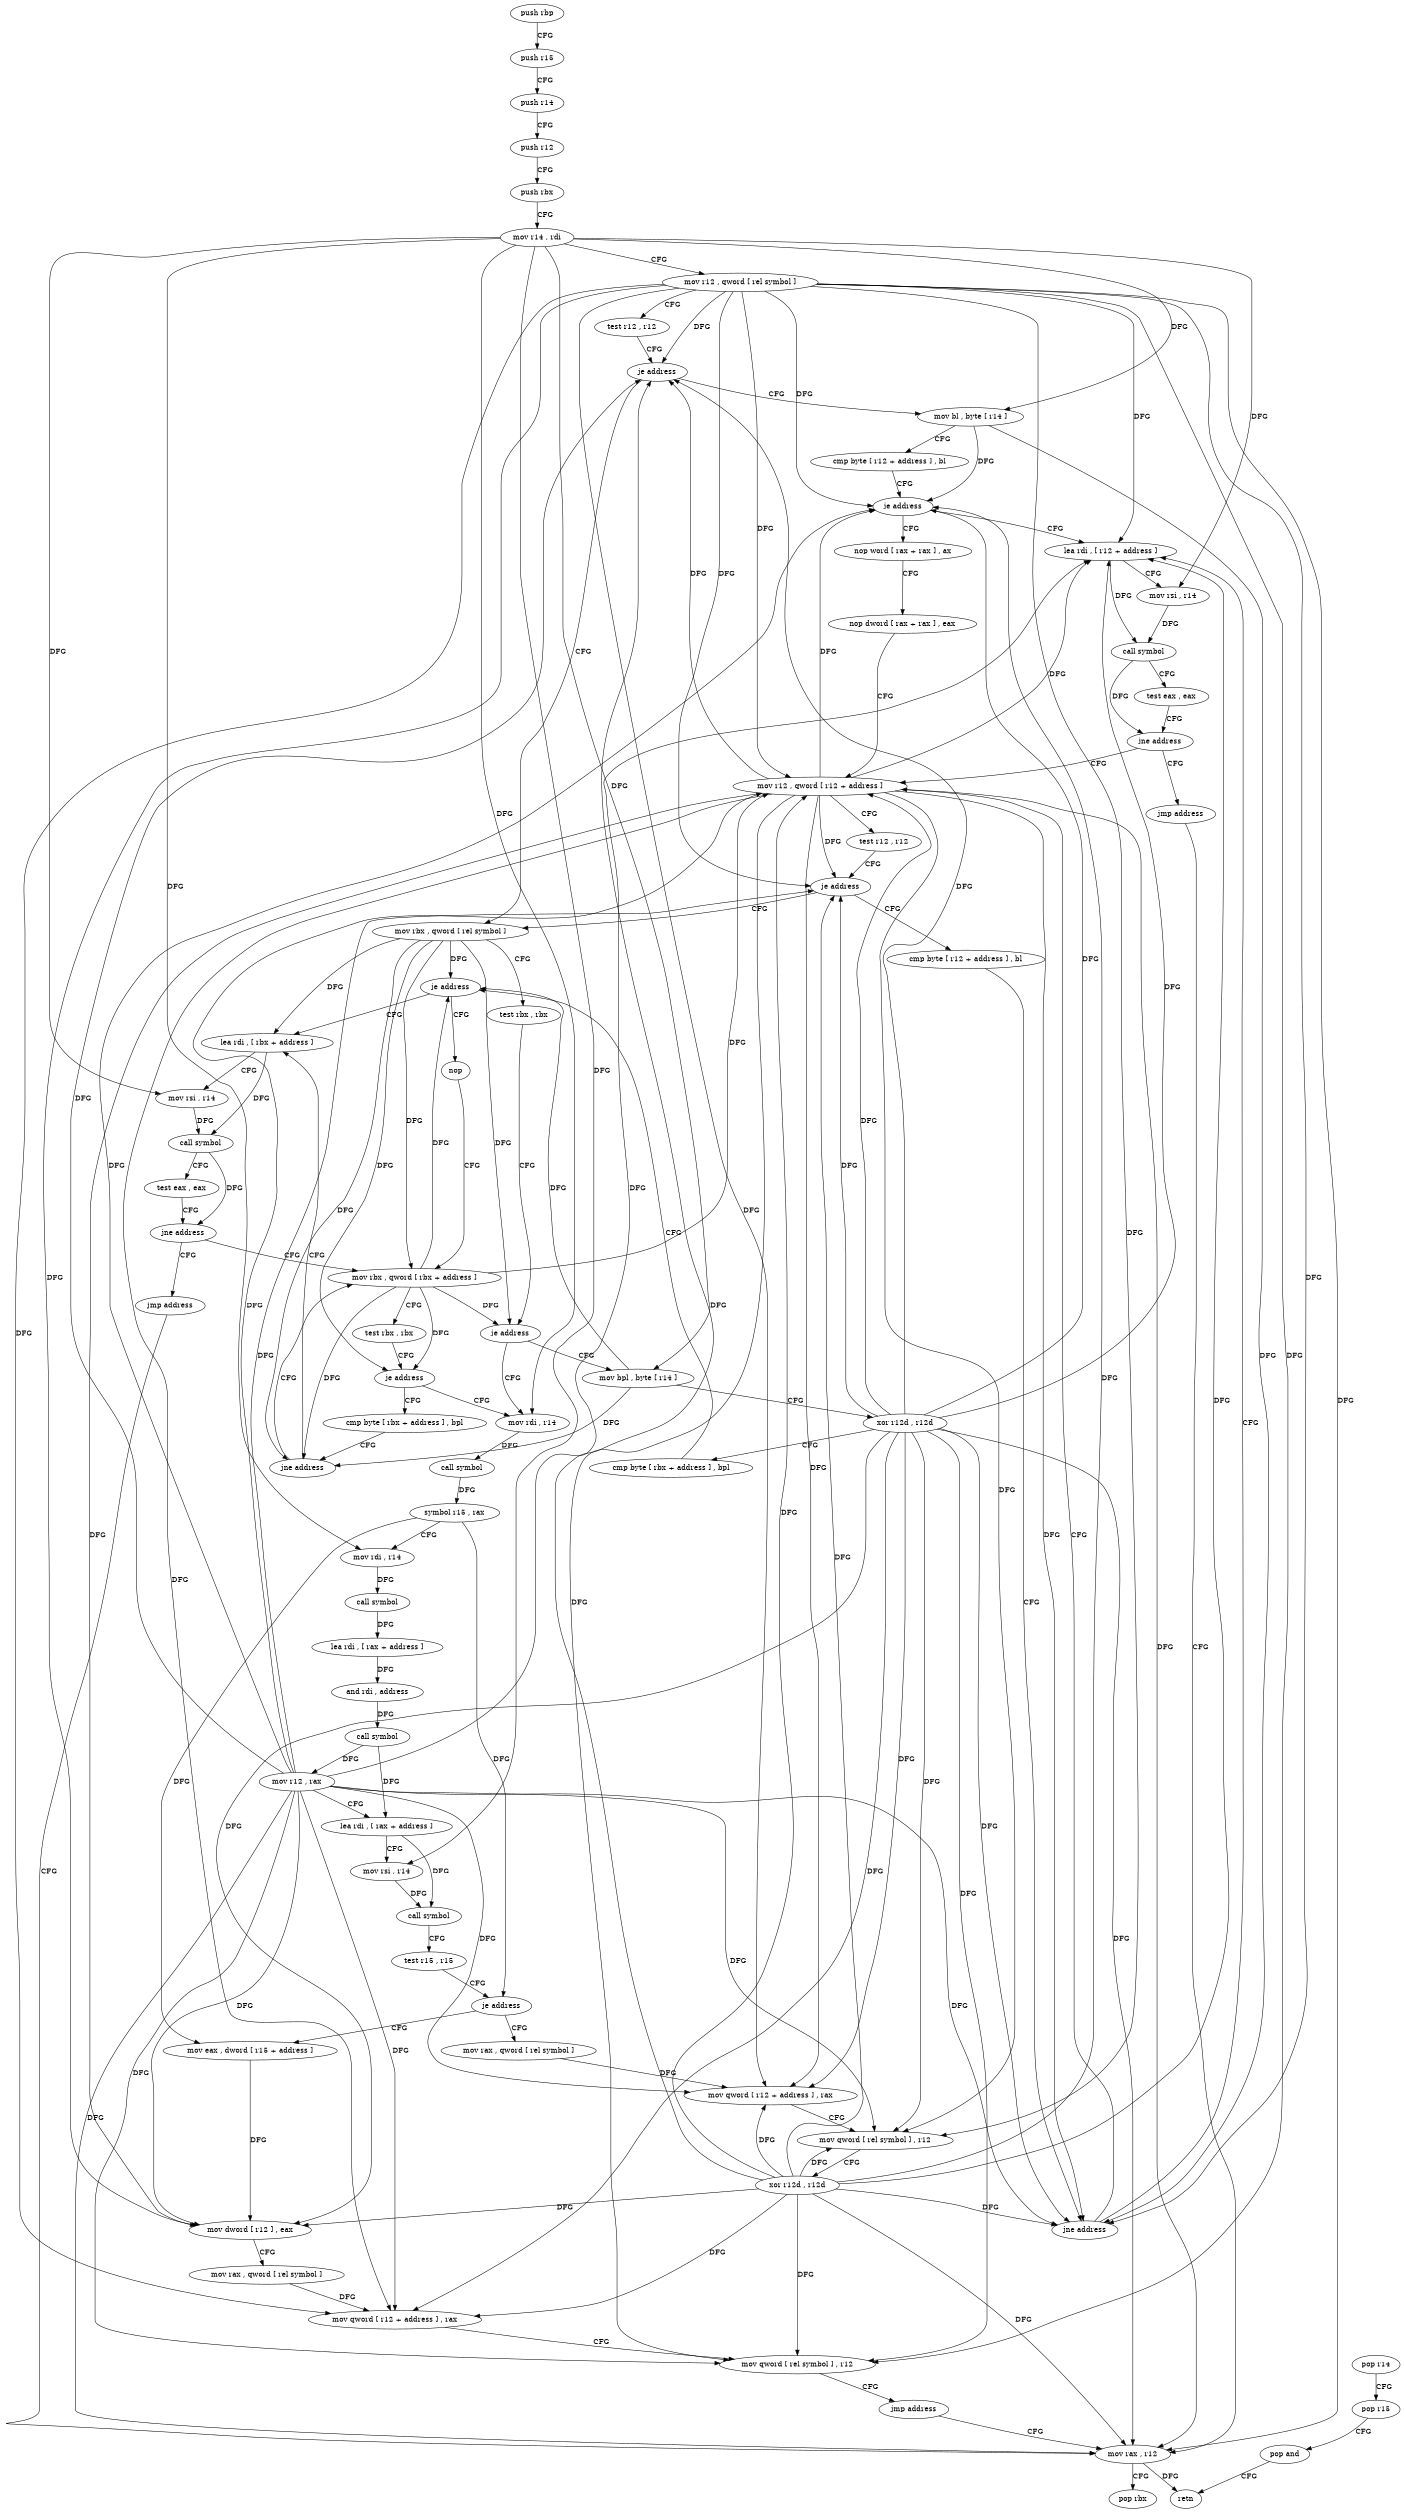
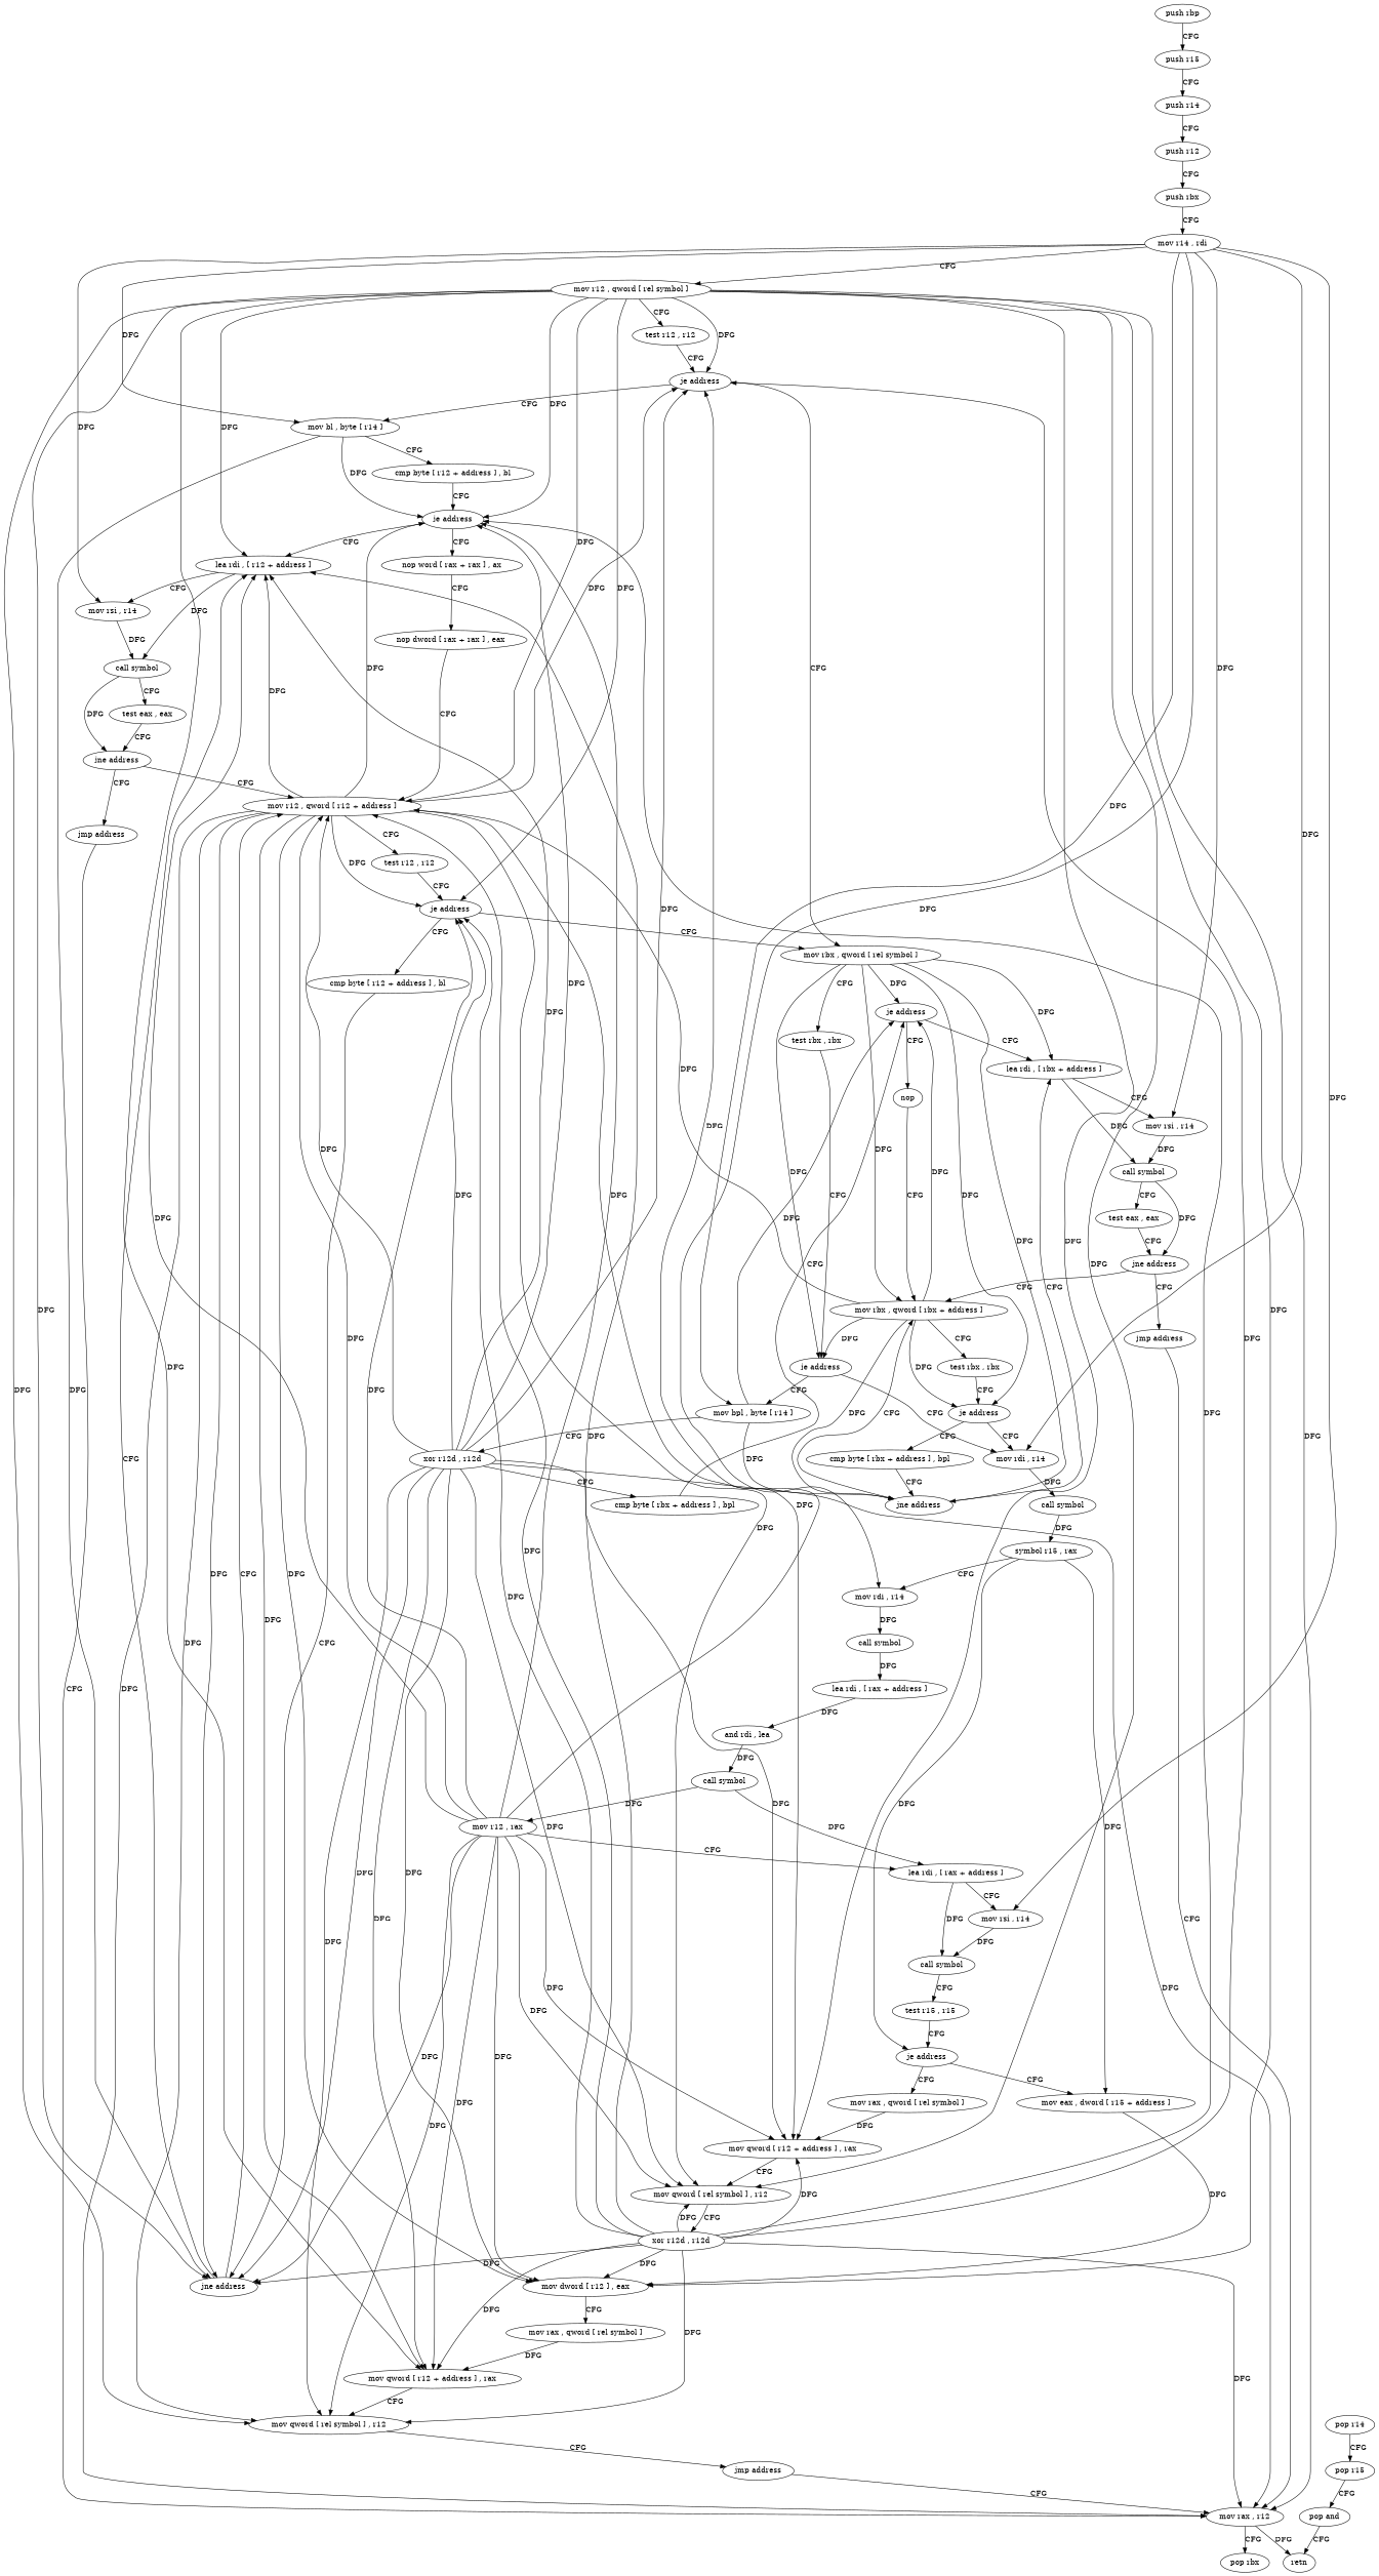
  digraph {
    n1 [label="push rbp"]
    n2 [label="push r15"]
    n3 [label="push r14"]
    n4 [label="push r12"]
    n5 [label="push rbx"]
    n6 [label="mov r14 , rdi"]
    n7 [label="mov r12 , qword [ rel symbol ]"]
    n8 [label="mov bl , byte [ r14 ]"]
    n9 [label="mov rdi , r14"]
    n10 [label="mov bpl , byte [ r14 ]"]
    n11 [label="mov rdi , r14"]
    n12 [label="mov rsi , r14"]
    n13 [label="mov rsi , r14"]
    n14 [label="mov rsi , r14"]
    n15 [label="test r12 , r12"]
    n16 [label="je address"]
    n17 [label="je address"]
    n18 [label="lea rdi , [ r12 + address ]"]
    n19 [label="mov r12 , qword [ r12 + address ]"]
    n20 [label="mov qword [ r12 + address ] , rax"]
    n21 [label="mov qword [ rel symbol ] , r12"]
    n22 [label="mov rax , r12"]
    n23 [label="mov dword [ r12 ] , eax"]
    n24 [label="mov qword [ r12 + address ] , rax"]
    n25 [label="mov qword [ rel symbol ] , r12"]
    n26 [label="je address"]
    n27 [label="jne address"]
    n28 [label="cmp byte [ r12 + address ] , bl"]
    n29 [label="call symbol"]
    n30 [label="je address"]
    n31 [label="jne address"]
    n32 [label="xor r12d , r12d"]
    n33 [label="call symbol"]
    n34 [label="call symbol"]
    n35 [label="call symbol"]
    n36 [label="call symbol"]
    n37 [label="mov rbx , qword [ rel symbol ]"]
    n38 [label="nop word [ rax + rax ] , ax"]
    n39 [label="test r12 , r12"]
    n40 [label="xor r12d , r12d"]
    n41 [label="pop rbx"]
    n42 [label=retn]
    n43 [label="mov rax , qword [ rel symbol ]"]
    n44 [label="jmp address"]
    n45 [label="cmp byte [ r12 + address ] , bl"]
    n46 [label="test rbx , rbx"]
    n47 [label="je address"]
    n48 [label="lea rdi , [ rbx + address ]"]
    n49 [label="mov rbx , qword [ rbx + address ]"]
    n50 [label="je address"]
    n51 [label=nop]
    n52 [label="test rbx , rbx"]
    n53 [label="cmp byte [ rbx + address ] , bpl"]
    n54 [label="symbol r15 , rax"]
    n55 [label="cmp byte [ rbx + address ] , bpl"]
    n56 [label="nop dword [ rax + rax ] , eax"]
    n57 [label="test eax , eax"]
    n58 [label="jne address"]
    n59 [label="je address"]
    n60 [label="mov eax , dword [ r15 + address ]"]
    n61 [label="mov rax , qword [ rel symbol ]"]
    n62 [label="lea rdi , [ rax + address ]"]
-   n63 [label="and rdi , address"]
+   n63 [label="and rdi , lea"]
    n64 [label="call symbol"]
    n65 [label="mov r12 , rax"]
    n66 [label="lea rdi , [ rax + address ]"]
    n67 [label="test r15 , r15"]
    n68 [label="test eax , eax"]
    n69 [label="jne address"]
    n70 [label="jmp address"]
    n71 [label="jmp address"]
    n72 [label="pop r14"]
    n73 [label="pop r15"]
    n74 [label="pop and"]
    n1 -> n2 [label=CFG]
    n2 -> n3 [label=CFG]
    n3 -> n4 [label=CFG]
    n4 -> n5 [label=CFG]
    n5 -> n6 [label=CFG]
    n6 -> n7 [label=CFG]
    n6 -> n8 [label=DFG]
    n6 -> n9 [label=DFG]
    n6 -> n10 [label=DFG]
    n6 -> n11 [label=DFG]
    n6 -> n12 [label=DFG]
    n6 -> n13 [label=DFG]
    n6 -> n14 [label=DFG]
    n7 -> n15 [label=CFG]
    n7 -> n16 [label=DFG]
    n7 -> n17 [label=DFG]
    n7 -> n18 [label=DFG]
    n7 -> n19 [label=DFG]
    n7 -> n20 [label=DFG]
    n7 -> n21 [label=DFG]
    n7 -> n22 [label=DFG]
    n7 -> n23 [label=DFG]
    n7 -> n24 [label=DFG]
    n7 -> n25 [label=DFG]
    n7 -> n26 [label=DFG]
    n7 -> n27 [label=DFG]
    n8 -> n17 [label=DFG]
    n8 -> n27 [label=DFG]
    n8 -> n28 [label=CFG]
    n9 -> n29 [label=DFG]
    n10 -> n30 [label=DFG]
    n10 -> n31 [label=DFG]
    n10 -> n32 [label=CFG]
    n11 -> n33 [label=DFG]
    n12 -> n34 [label=DFG]
    n13 -> n35 [label=DFG]
    n14 -> n36 [label=DFG]
    n15 -> n16 [label=CFG]
    n16 -> n8 [label=CFG]
    n16 -> n37 [label=CFG]
    n17 -> n18 [label=CFG]
    n17 -> n38 [label=CFG]
    n18 -> n13 [label=CFG]
    n18 -> n35 [label=DFG]
    n19 -> n16 [label=DFG]
    n19 -> n17 [label=DFG]
    n19 -> n18 [label=DFG]
    n19 -> n20 [label=DFG]
    n19 -> n21 [label=DFG]
    n19 -> n22 [label=DFG]
    n19 -> n23 [label=DFG]
    n19 -> n24 [label=DFG]
    n19 -> n25 [label=DFG]
    n19 -> n26 [label=DFG]
    n19 -> n27 [label=DFG]
    n19 -> n39 [label=CFG]
    n20 -> n21 [label=CFG]
    n21 -> n40 [label=CFG]
    n22 -> n41 [label=CFG]
    n22 -> n42 [label=DFG]
    n23 -> n43 [label=CFG]
    n24 -> n25 [label=CFG]
    n25 -> n44 [label=CFG]
    n26 -> n37 [label=CFG]
    n26 -> n45 [label=CFG]
    n27 -> n18 [label=CFG]
    n27 -> n19 [label=CFG]
    n28 -> n17 [label=CFG]
    n29 -> n54 [label=DFG]
    n30 -> n48 [label=CFG]
    n30 -> n51 [label=CFG]
    n31 -> n48 [label=CFG]
    n31 -> n49 [label=CFG]
    n32 -> n16 [label=DFG]
    n32 -> n17 [label=DFG]
    n32 -> n18 [label=DFG]
    n32 -> n19 [label=DFG]
    n32 -> n20 [label=DFG]
    n32 -> n21 [label=DFG]
    n32 -> n22 [label=DFG]
    n32 -> n23 [label=DFG]
    n32 -> n24 [label=DFG]
    n32 -> n25 [label=DFG]
    n32 -> n26 [label=DFG]
    n32 -> n27 [label=DFG]
    n32 -> n55 [label=CFG]
    n33 -> n62 [label=DFG]
    n34 -> n67 [label=CFG]
    n35 -> n57 [label=CFG]
    n35 -> n58 [label=DFG]
    n36 -> n68 [label=CFG]
    n36 -> n69 [label=DFG]
    n37 -> n30 [label=DFG]
    n37 -> n31 [label=DFG]
    n37 -> n46 [label=CFG]
    n37 -> n47 [label=DFG]
    n37 -> n48 [label=DFG]
    n37 -> n49 [label=DFG]
    n37 -> n50 [label=DFG]
    n38 -> n56 [label=CFG]
    n39 -> n26 [label=CFG]
    n40 -> n16 [label=DFG]
    n40 -> n17 [label=DFG]
    n40 -> n18 [label=DFG]
    n40 -> n19 [label=DFG]
    n40 -> n20 [label=DFG]
    n40 -> n21 [label=DFG]
    n40 -> n22 [label=DFG]
    n40 -> n23 [label=DFG]
    n40 -> n24 [label=DFG]
    n40 -> n25 [label=DFG]
    n40 -> n26 [label=DFG]
    n40 -> n27 [label=DFG]
    n43 -> n24 [label=DFG]
    n44 -> n22 [label=CFG]
    n45 -> n27 [label=CFG]
    n46 -> n47 [label=CFG]
    n47 -> n9 [label=CFG]
    n47 -> n10 [label=CFG]
    n48 -> n14 [label=CFG]
    n48 -> n36 [label=DFG]
    n49 -> n19 [label=DFG]
    n49 -> n30 [label=DFG]
    n49 -> n31 [label=DFG]
    n49 -> n47 [label=DFG]
    n49 -> n50 [label=DFG]
    n49 -> n52 [label=CFG]
    n50 -> n9 [label=CFG]
    n50 -> n53 [label=CFG]
    n51 -> n49 [label=CFG]
    n52 -> n50 [label=CFG]
    n53 -> n31 [label=CFG]
    n54 -> n11 [label=CFG]
    n54 -> n59 [label=DFG]
    n54 -> n60 [label=DFG]
    n55 -> n30 [label=CFG]
    n56 -> n19 [label=CFG]
    n57 -> n58 [label=CFG]
    n58 -> n19 [label=CFG]
    n58 -> n70 [label=CFG]
    n59 -> n60 [label=CFG]
    n59 -> n61 [label=CFG]
    n60 -> n23 [label=DFG]
    n61 -> n20 [label=DFG]
    n62 -> n63 [label=DFG]
    n63 -> n64 [label=DFG]
    n64 -> n65 [label=DFG]
    n64 -> n66 [label=DFG]
    n65 -> n16 [label=DFG]
    n65 -> n17 [label=DFG]
    n65 -> n18 [label=DFG]
    n65 -> n19 [label=DFG]
    n65 -> n20 [label=DFG]
    n65 -> n21 [label=DFG]
-   n65 -> n22 [label=DFG]
    n65 -> n23 [label=DFG]
    n65 -> n24 [label=DFG]
    n65 -> n25 [label=DFG]
    n65 -> n26 [label=DFG]
    n65 -> n27 [label=DFG]
    n65 -> n66 [label=CFG]
    n66 -> n12 [label=CFG]
    n66 -> n34 [label=DFG]
    n67 -> n59 [label=CFG]
    n68 -> n69 [label=CFG]
    n69 -> n49 [label=CFG]
    n69 -> n71 [label=CFG]
    n70 -> n22 [label=CFG]
    n71 -> n22 [label=CFG]
    n72 -> n73 [label=CFG]
    n73 -> n74 [label=CFG]
    n74 -> n42 [label=CFG]
  }
